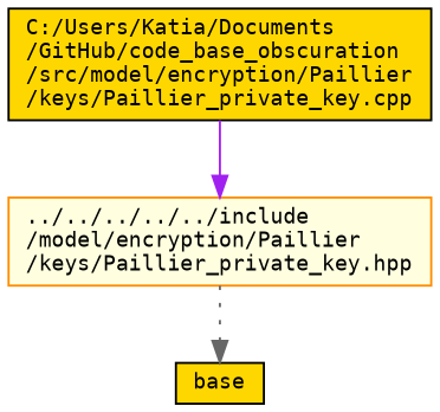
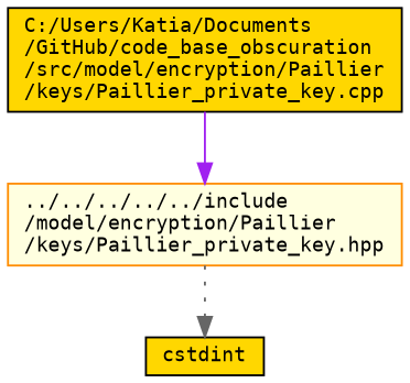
  digraph {
    fontname="DejaVu Sans Mono"
    node [color=black fillcolor=gold fontname="DejaVu Sans Mono" fontsize=10 shape=box style=filled]
    edge [fontname="DejaVu Sans Mono" fontsize=10 labelfontname=Helvetica labelfontsize=10]
    n1 [fontcolor=black height=0.2 label="C:/Users/Katia/Documents\l/GitHub/code_base_obscuration\l/src/model/encryption/Paillier\l/keys/Paillier_private_key.cpp" width=0.4]
    n2 [color=darkorange fillcolor=lightyellow height=0.2 label="../../../../../include\l/model/encryption/Paillier\l/keys/Paillier_private_key.hpp" width=0.4]
-   n3 [height=0.2 label=base width=0.4]
+   n3 [height=0.2 label=cstdint width=0.4]
    n1 -> n2 [color=purple style=solid]
    n2 -> n3 [color=gray40 style=dotted]
  }
